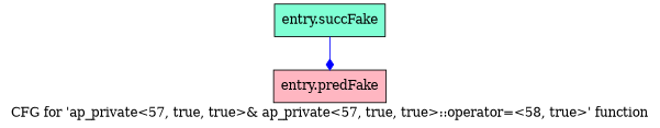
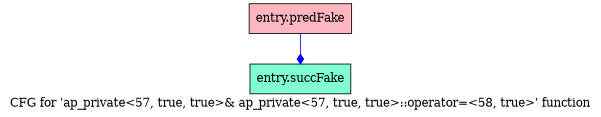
  digraph {
    label="CFG for 'ap_private\<57, true, true\>& ap_private\<57, true, true\>::operator=\<58, true\>' function"
    node [shape=record style=filled]
    n1 [label="{entry.predFake}" fillcolor=lightpink]
    n2 [filename="/tools/Xilinx/Vitis_HLS/2022.1/include/etc/ap_private.h" label="{entry.succFake}" linenumber=1509 fillcolor=aquamarine]
-   n2 -> n1 [execusionnum=3200 filename="/tools/Xilinx/Vitis_HLS/2022.1/include/etc/ap_private.h" color=blue arrowhead=diamond]
+   n1 -> n2 [execusionnum=3200 filename="/tools/Xilinx/Vitis_HLS/2022.1/include/etc/ap_private.h" color=blue arrowhead=diamond]
  }
